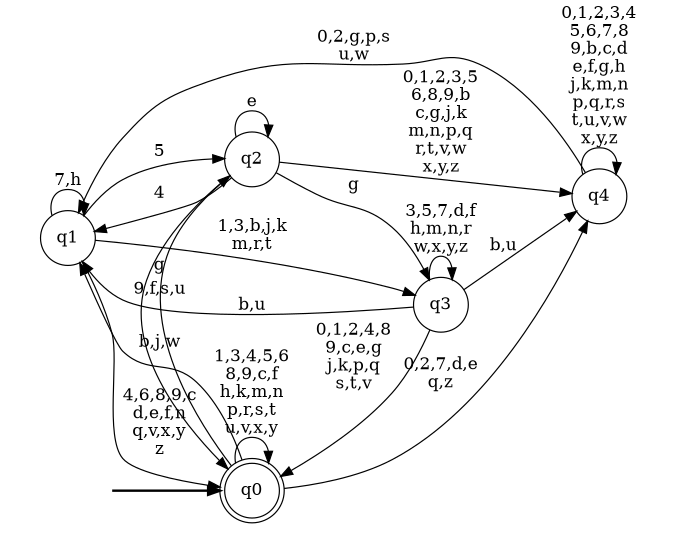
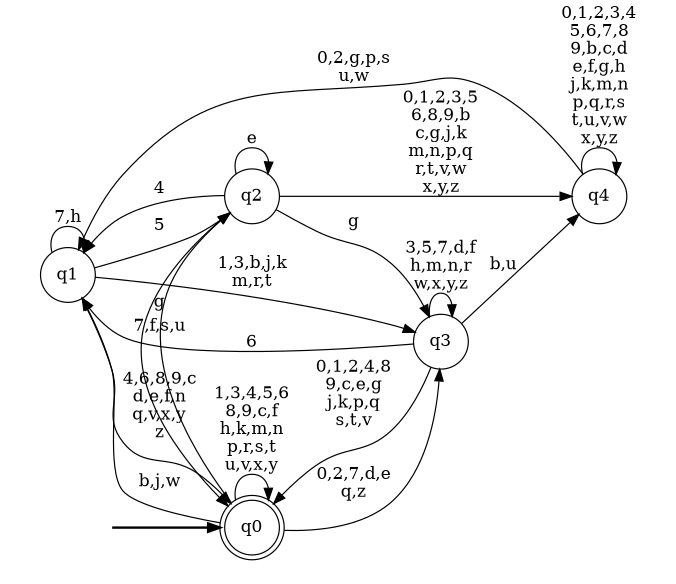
  digraph {
    rankdir=LR
    node [shape=circle style="rounded,filled" color=black fillcolor=white]
    __start0 [height=0 shape=none style=invis width=0 color="" fillcolor=""]
    n2 [label=q0 shape=doublecircle]
    n3 [label=q1]
    n4 [label=q2]
    n5 [label=q3 style=filled]
    n6 [label=q4 style=filled]
    subgraph cluster_1 {
      nodesep=0.15
      ranksep=0.15
      style=invis
      __start0
      n2
    }
    __start0 -> n2 [penwidth=2]
    n2 -> n2 [label="1,3,4,5,6\n8,9,c,f\nh,k,m,n\np,r,s,t\nu,v,x,y"]
    n2 -> n3 [label="b,j,w"]
    n2 -> n4 [label=g]
-   n2 -> n6 [label="0,2,7,d,e\nq,z"]
+   n2 -> n5 [label="0,2,7,d,e\nq,z"]
    n3 -> n2 [label="4,6,8,9,c\nd,e,f,n\nq,v,x,y\nz"]
    n3 -> n3 [label="7,h"]
    n3 -> n4 [label=5]
    n3 -> n5 [label="1,3,b,j,k\nm,r,t"]
-   n4 -> n2 [label="9,f,s,u"]
+   n4 -> n2 [label="7,f,s,u"]
    n4 -> n3 [label=4]
    n4 -> n4 [label=e]
    n4 -> n5 [label=g]
    n4 -> n6 [label="0,1,2,3,5\n6,8,9,b\nc,g,j,k\nm,n,p,q\nr,t,v,w\nx,y,z"]
    n5 -> n2 [label="0,1,2,4,8\n9,c,e,g\nj,k,p,q\ns,t,v"]
-   n5 -> n3 [label="b,u"]
+   n5 -> n3 [label=6]
    n5 -> n5 [label="3,5,7,d,f\nh,m,n,r\nw,x,y,z"]
    n5 -> n6 [label="b,u"]
    n6 -> n3 [label="0,2,g,p,s\nu,w"]
    n6 -> n6 [label="0,1,2,3,4\n5,6,7,8\n9,b,c,d\ne,f,g,h\nj,k,m,n\np,q,r,s\nt,u,v,w\nx,y,z"]
  }
